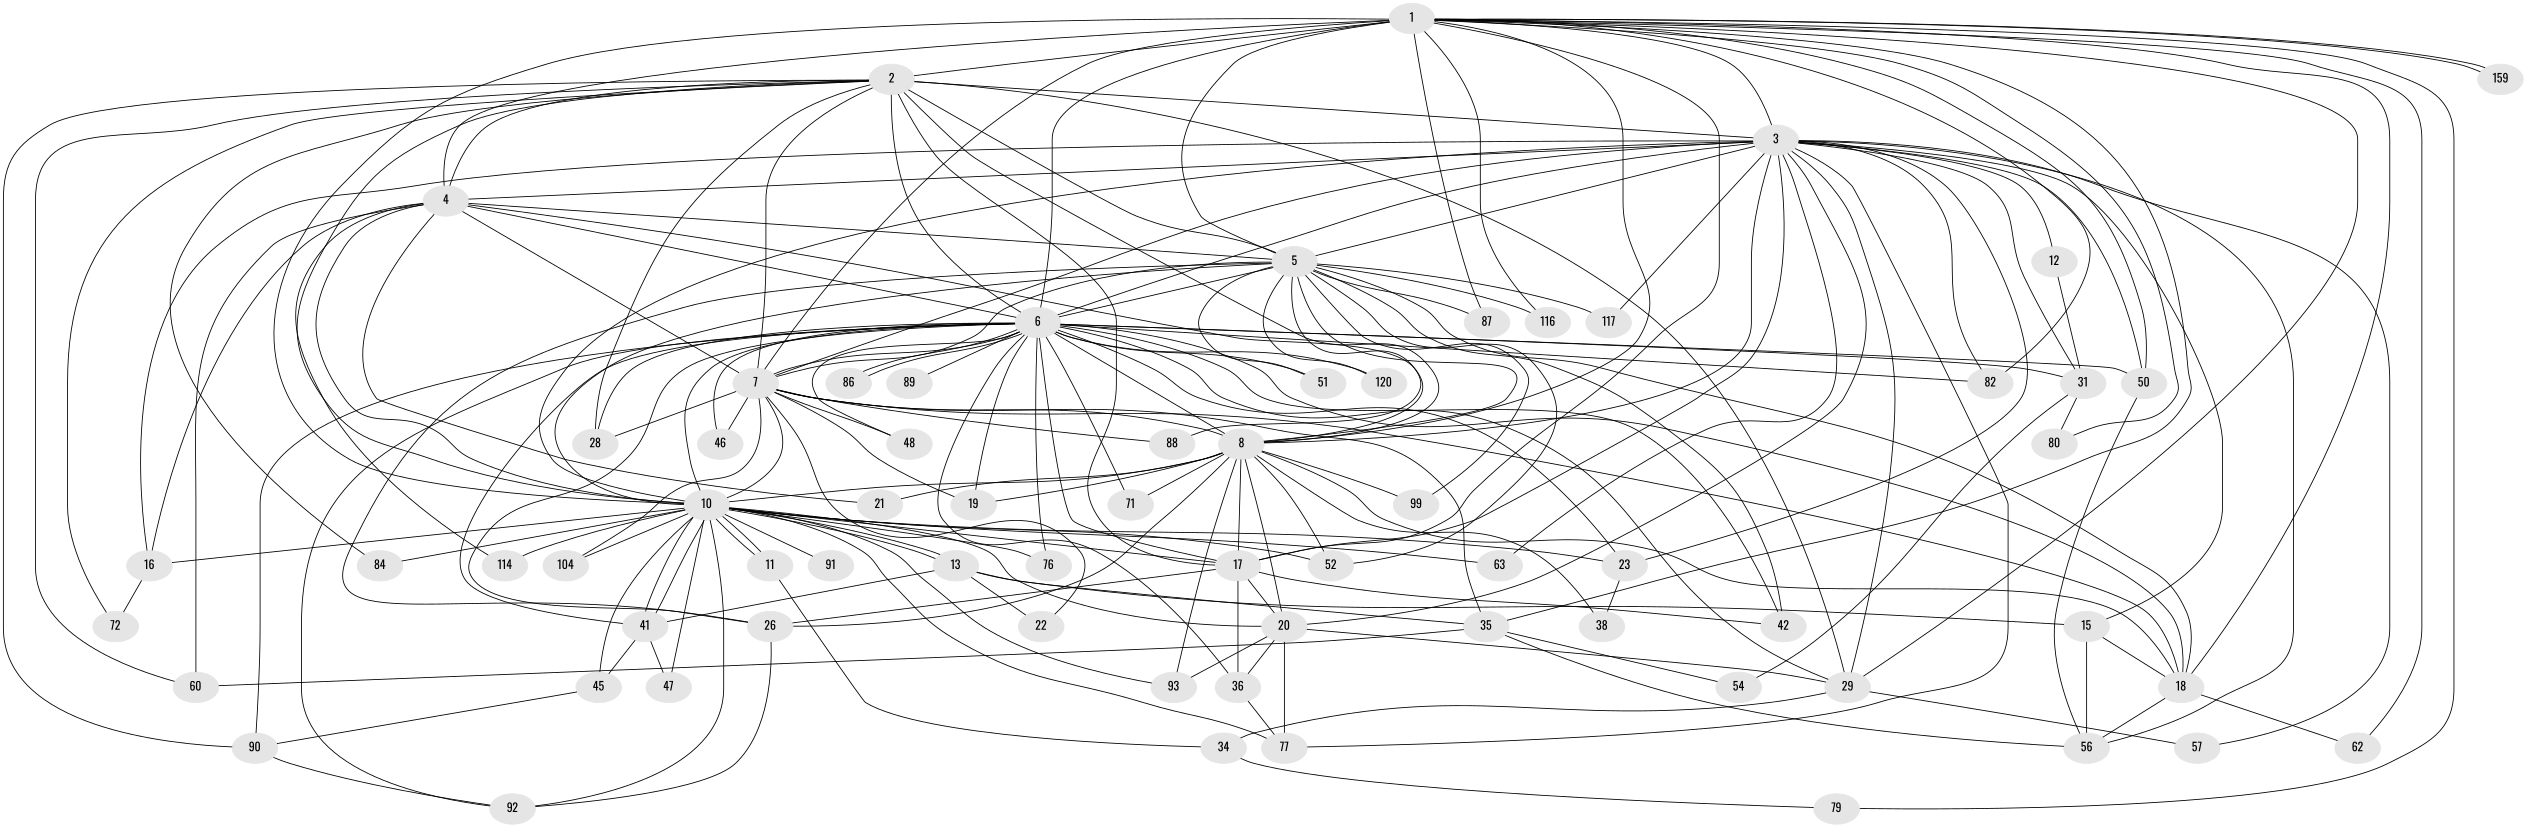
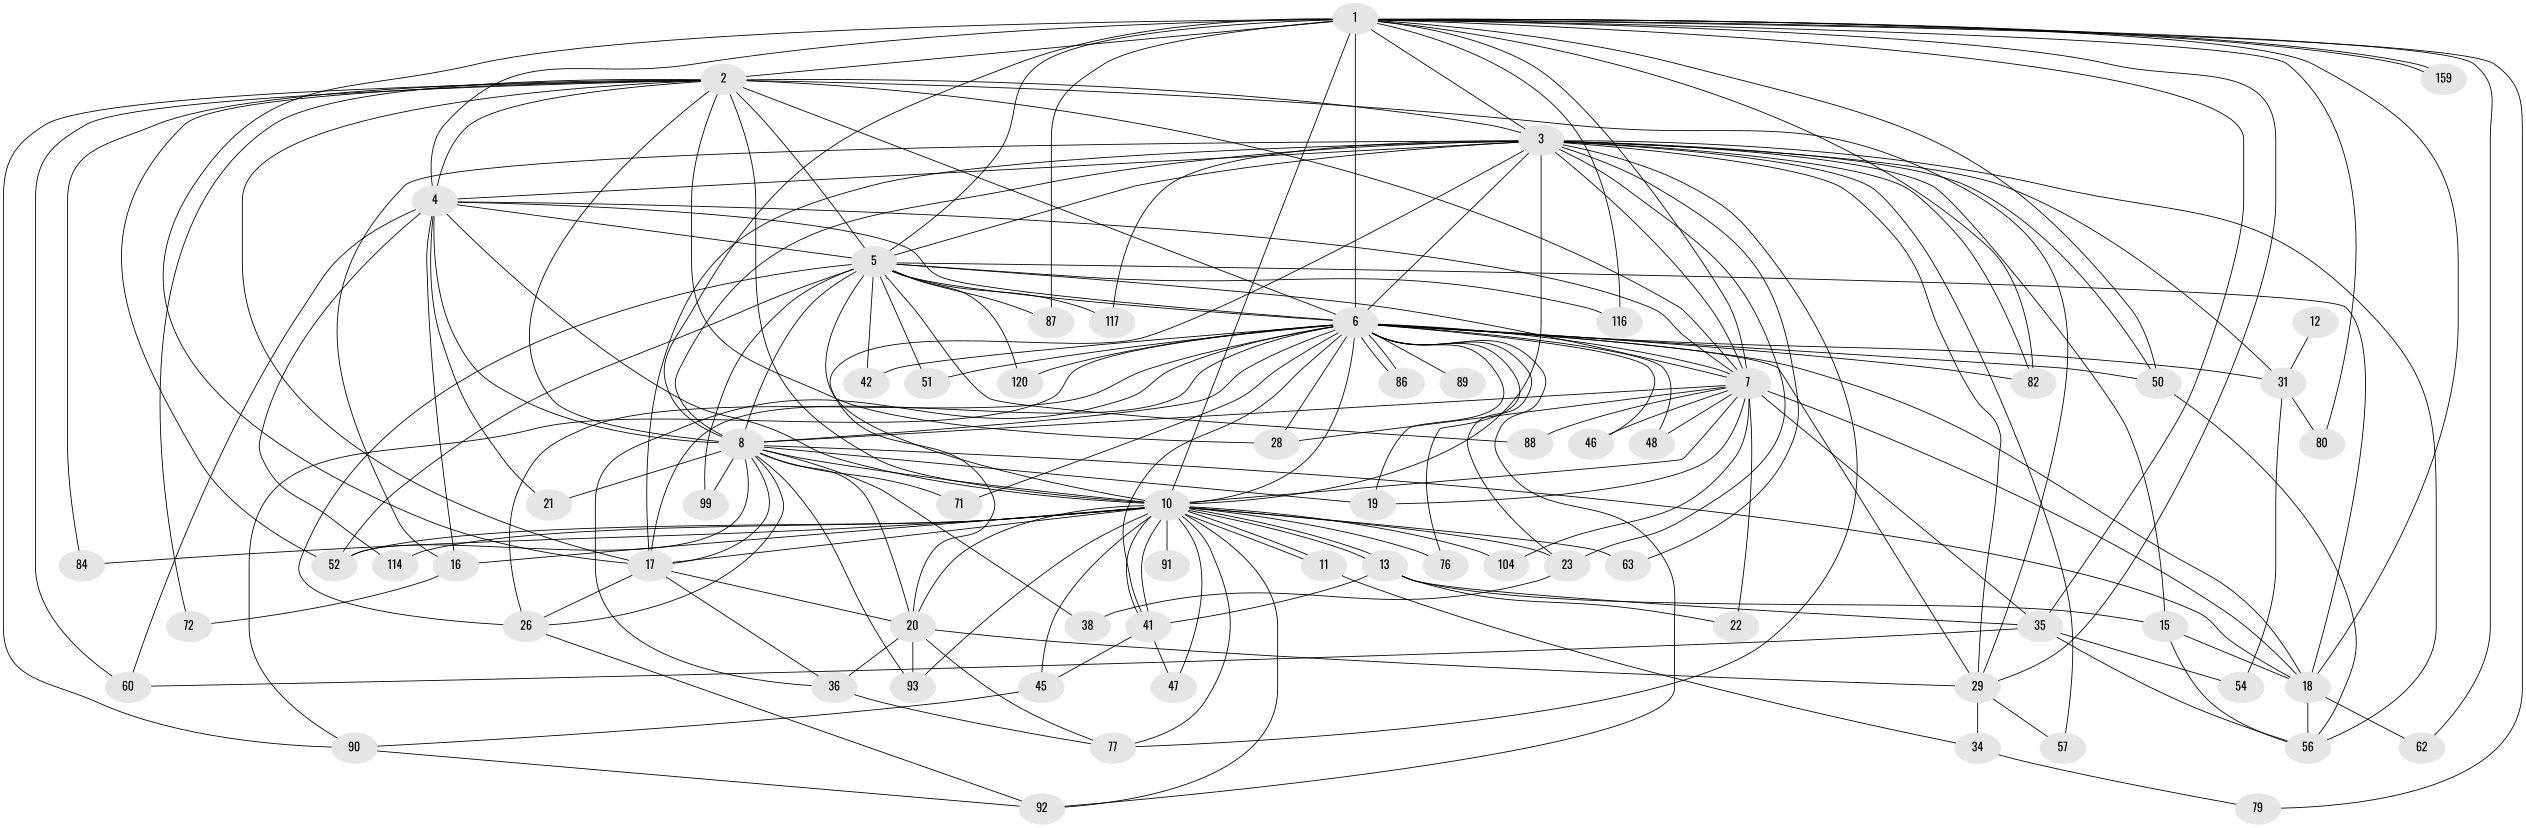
  graph {
    fontname=Oswald
    node [color=gray90 fontname=Oswald style=filled]
    edge [fontname=Oswald]
    1 [super="+27+40"]
    2
    3
    4
    5
    6 [super="+85+55+69+127+9"]
    7
    8
    10 [super="+53+74+73"]
    17 [super="+95+24+107+128"]
    18 [super="+61+83+49"]
    29 [super="+111+33+65"]
    35 [super="+115"]
    50 [super="+106"]
    62
    79
    80
    87
    n19 [label=159]
    116
    82
    28 [super="+119"]
    52 [super="+122+78"]
    60
    72
    84
    90 [super="+110"]
    12
    15 [super="+131"]
    16 [super="+58"]
    20 [super="+68"]
    23 [super="+37"]
    31
    56
    57
    63
    77 [super="+125+97"]
    117
    21
    114
    26 [super="+101+66"]
    42 [super="+112+96"]
    51
    88
    99
    120
    19 [super="+64"]
    36 [super="+59"]
    41 [super="+132"]
    46
    48
    71
    76
    86
    89
    92 [super="+102+130"]
    22
    104
    38
    93 [super="+108"]
    11
    13
    45
    47
    91
    34
    54
    1 -- 2
    1 -- 3
    1 -- 4
    1 -- 5
    1 -- 6 [weight=8]
    1 -- 7 [weight=2]
    1 -- 8 [weight=2]
    1 -- 10
    1 -- 17
    1 -- 18
    1 -- 29
    1 -- 35
    1 -- 50
    1 -- 62
    1 -- 79
    1 -- 80
    1 -- 87
    1 -- n19
    1 -- n19
    1 -- 116
    1 -- 82
    2 -- 3
    2 -- 4
    2 -- 5
    2 -- 6 [weight=4]
    2 -- 7
    2 -- 8
    2 -- 10
    2 -- 17 [weight=2]
    2 -- 29
    2 -- 28
+   2 -- 52
    2 -- 60
    2 -- 72
    2 -- 84
    2 -- 90
    3 -- 4
    3 -- 5
    3 -- 6 [weight=3]
    3 -- 7
    3 -- 8
    3 -- 10 [weight=2]
    3 -- 17
    3 -- 29
    3 -- 50
    3 -- 82
-   3 -- 12
    3 -- 15
    3 -- 16
    3 -- 20
    3 -- 23
    3 -- 31
    3 -- 56
    3 -- 57
    3 -- 63
    3 -- 77
    3 -- 117
    4 -- 5
    4 -- 6 [weight=2]
    4 -- 7
    4 -- 8
    4 -- 10 [weight=2]
    4 -- 60
    4 -- 16
    4 -- 21
    4 -- 114
    5 -- 6 [weight=4]
    5 -- 7
    5 -- 8
    5 -- 10
    5 -- 18
    5 -- 87
    5 -- 116
    5 -- 52
    5 -- 117
    5 -- 26
    5 -- 42
    5 -- 51
    5 -- 88
    5 -- 99
    5 -- 120
    6 -- 7 [weight=4]
    6 -- 8 [weight=4]
    6 -- 10 [weight=3]
    6 -- 17
    6 -- 18
    6 -- 29
    6 -- 50
    6 -- 82
    6 -- 28
    6 -- 90
    6 -- 23
    6 -- 31
    6 -- 26 [weight=2]
    6 -- 42 [weight=2]
    6 -- 51
    6 -- 120
    6 -- 19
    6 -- 36
    6 -- 41
    6 -- 46
    6 -- 48
    6 -- 71
    6 -- 76
    6 -- 86
    6 -- 86
    6 -- 89 [weight=2]
    6 -- 92
    7 -- 8
    7 -- 10
    7 -- 18
    7 -- 35
    7 -- 28
    7 -- 88
    7 -- 19
    7 -- 46
    7 -- 48
    7 -- 22
    7 -- 104
    8 -- 10
    8 -- 17
    8 -- 18
    8 -- 52
    8 -- 20
    8 -- 21
    8 -- 26
    8 -- 99
    8 -- 19
    8 -- 71
    8 -- 38
    8 -- 93
    10 -- 17
    10 -- 52
    10 -- 84
    10 -- 16 [weight=3]
    10 -- 20
    10 -- 23
    10 -- 63
    10 -- 77
    10 -- 114
    10 -- 41
    10 -- 41
    10 -- 76
    10 -- 92
    10 -- 104
    10 -- 93
    10 -- 11
    10 -- 11
    10 -- 13
    10 -- 13
    10 -- 45
    10 -- 47
    10 -- 91 [weight=2]
    17 -- 20
    17 -- 26
-   17 -- 42
    17 -- 36
    18 -- 62
    18 -- 56
    29 -- 57
    29 -- 34
    35 -- 60
    35 -- 56
    35 -- 54
    50 -- 56
    90 -- 92
    12 -- 31
    15 -- 18
    15 -- 56
    16 -- 72
    20 -- 29
    20 -- 77
    20 -- 36
    20 -- 93
    23 -- 38
    31 -- 80
    31 -- 54
    26 -- 92
    36 -- 77
    41 -- 45
    41 -- 47
    11 -- 34
    13 -- 35
    13 -- 15
    13 -- 41
    13 -- 22
    45 -- 90
    34 -- 79
  }
